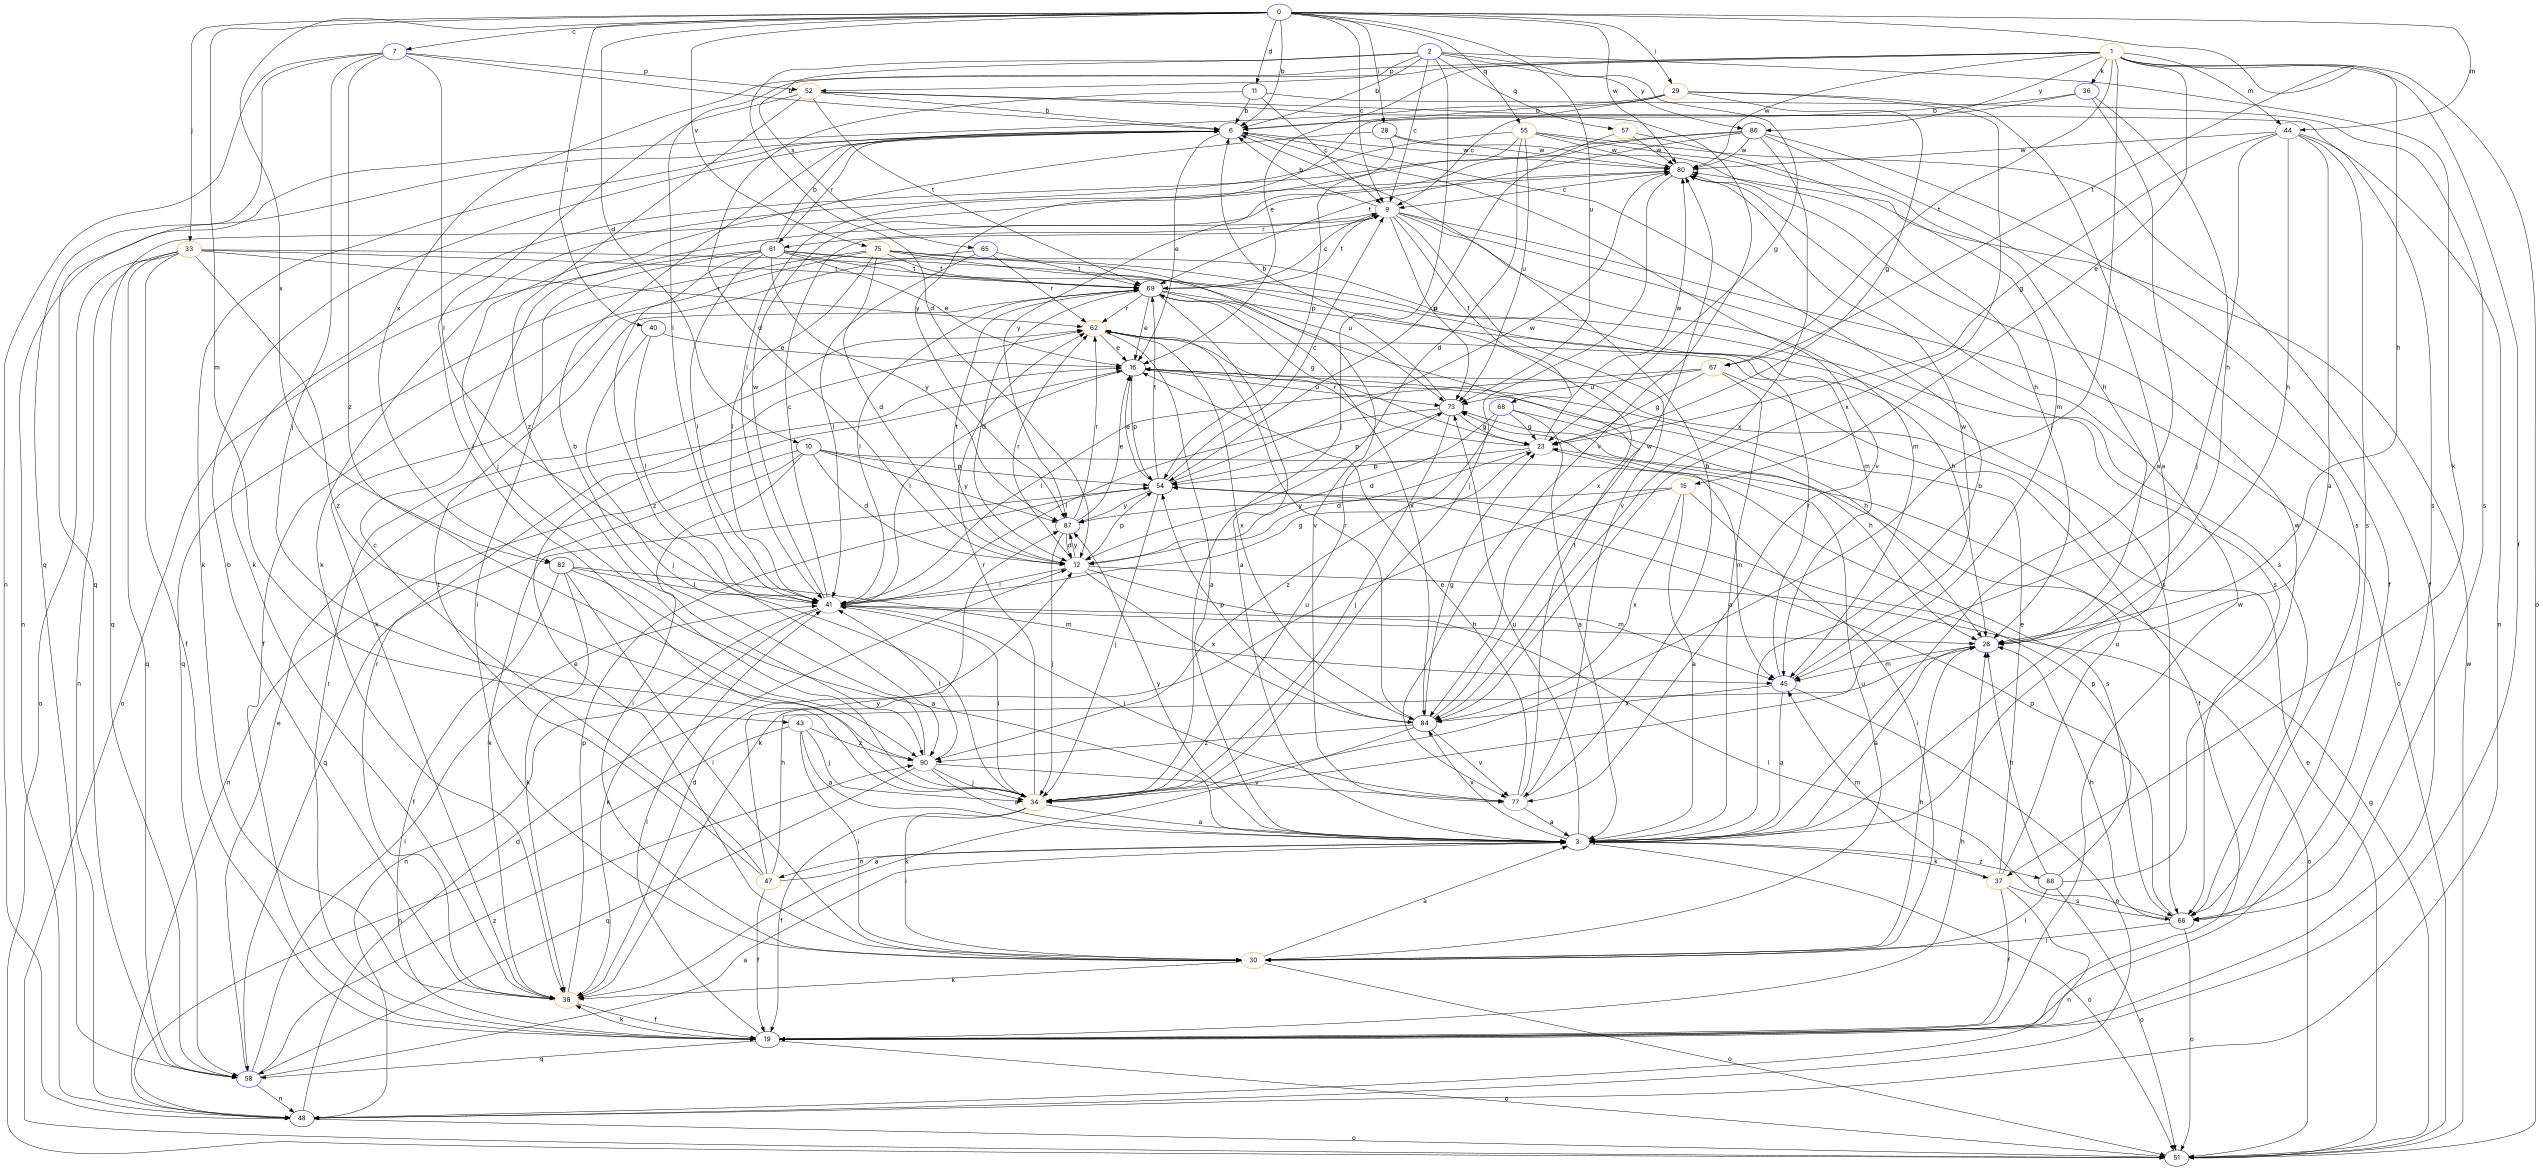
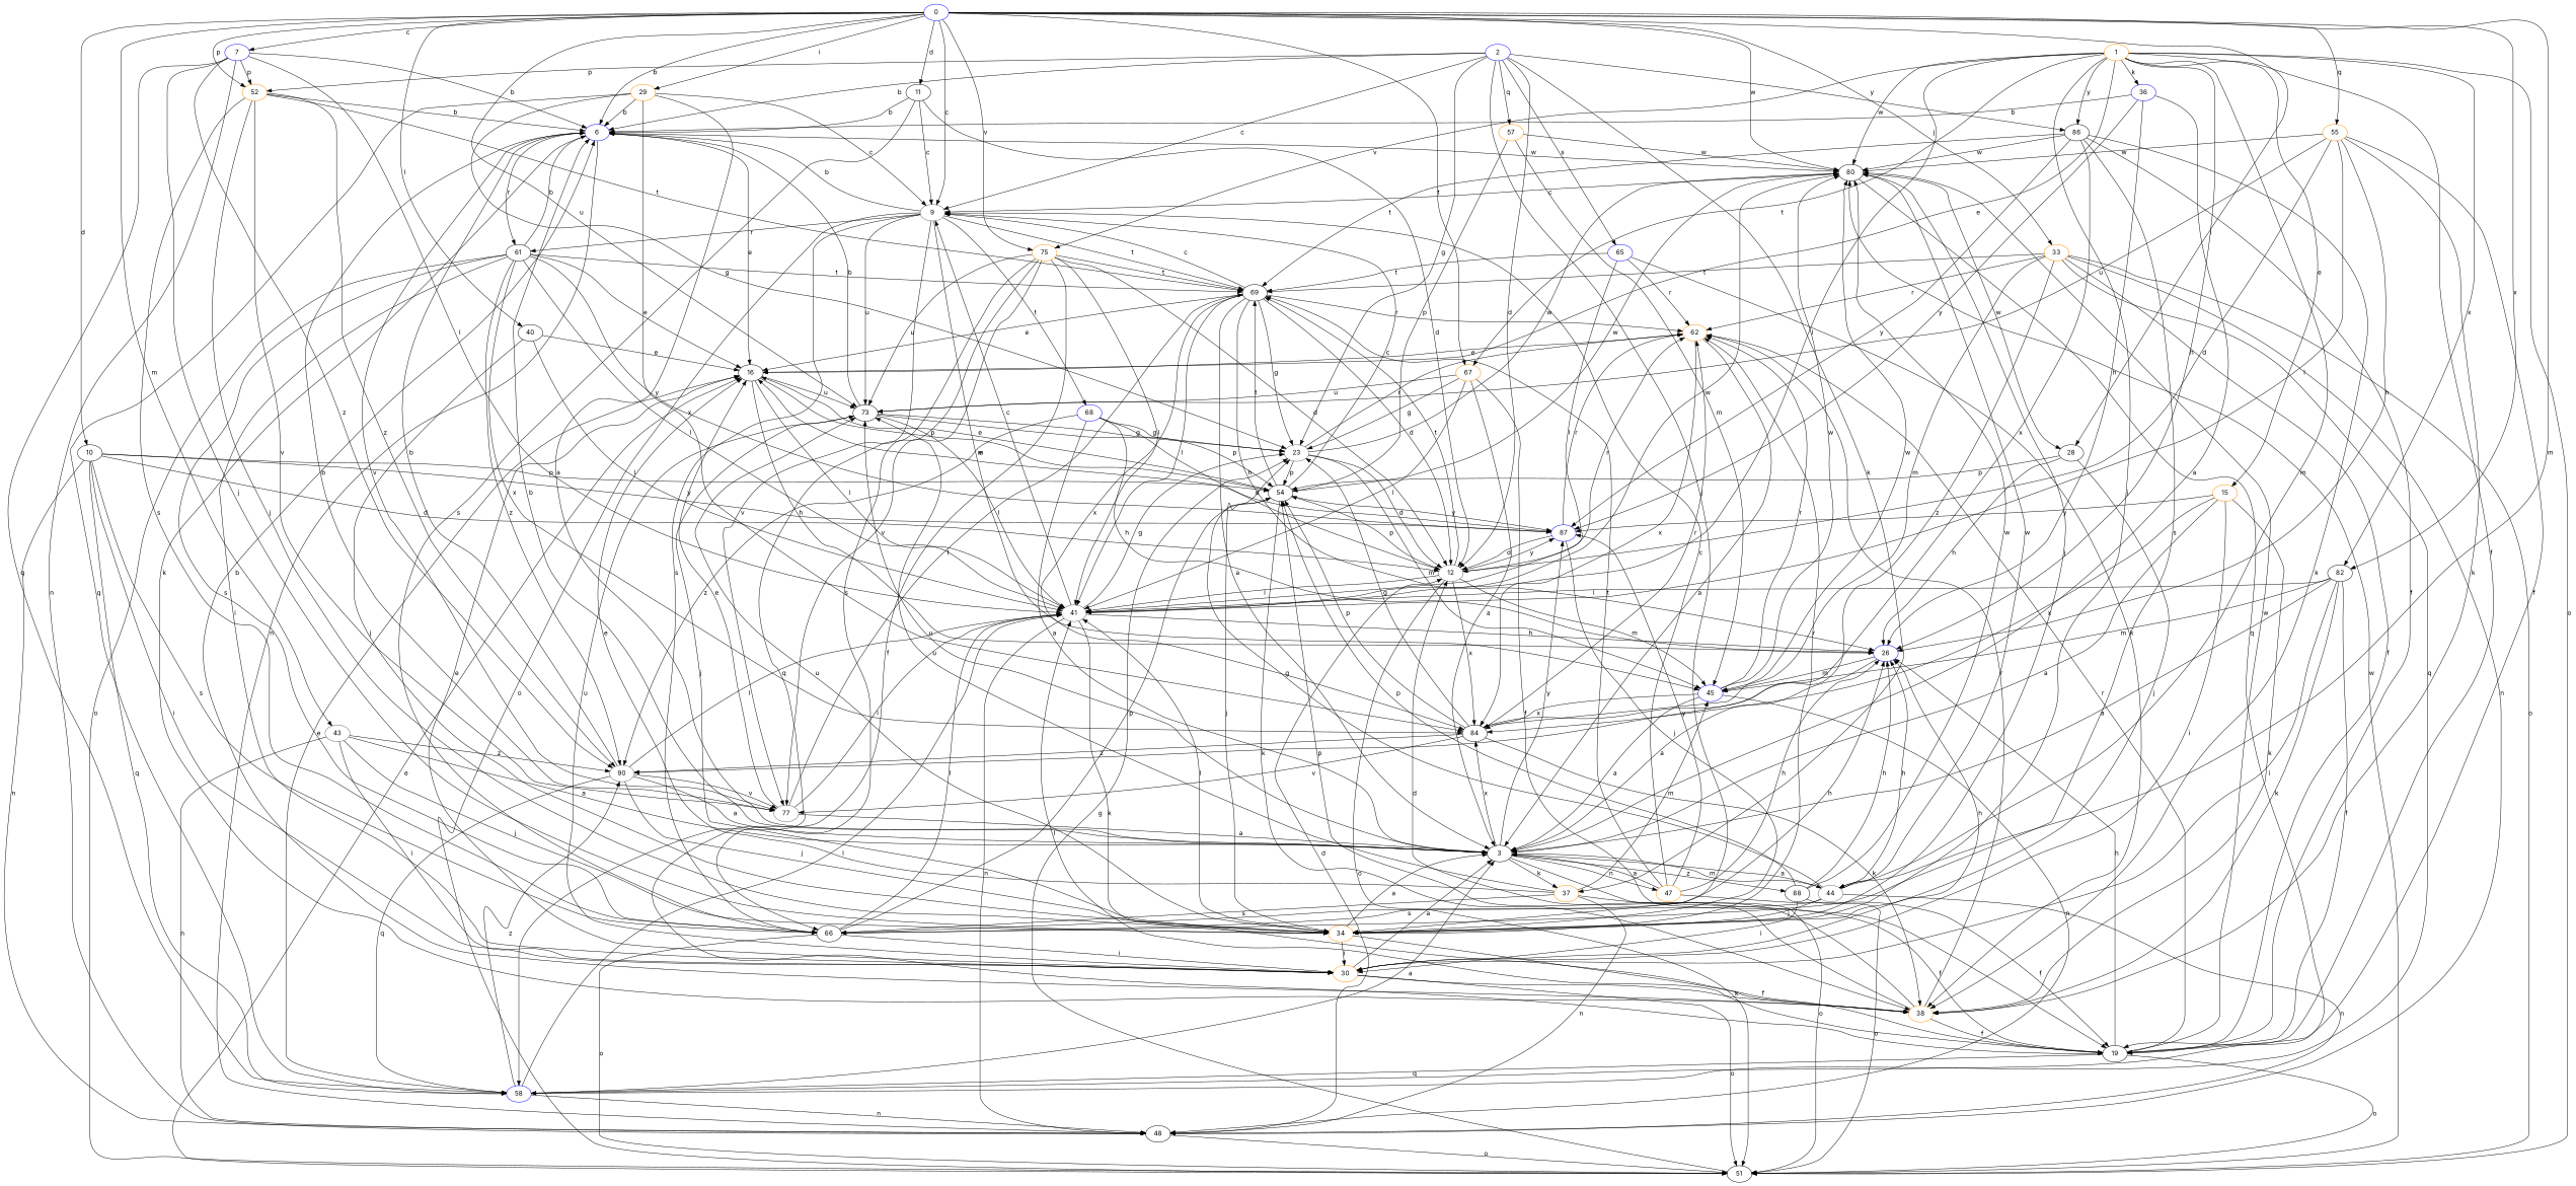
  strict digraph {
    fontname=Inter
    node [color=black fontname=Inter]
    edge [fontname=Inter]
    0 [color=blue]
    6 [color=blue]
    7 [color=blue]
    9 [color=gray40]
    10
    11
    28
    29 [color=darkorange]
    33 [color=darkorange]
    40
    43 [color=gray40]
    44 [color=gray40]
    52 [color=darkorange]
    55 [color=darkorange]
    67 [color=darkorange]
    73
    75 [color=darkorange]
    80
    82
    16
    38 [color=darkorange]
    48
    61
    77 [color=gray40]
    34 [color=darkorange]
    41 [color=gray40]
    58 [color=blue]
    90 [color=gray40]
    51
    66
    45 [color=blue]
    68 [color=blue]
    69
    12 [color=gray40]
    87 [color=blue]
    30 [color=darkorange]
    54
    26 [color=blue]
    23 [color=gray40]
    3
    84
    19
    62 [color=darkorange]
    1 [color=darkorange]
    15 [color=darkorange]
    36 [color=blue]
    86
    2 [color=blue]
    37 [color=darkorange]
    57 [color=darkorange]
    65 [color=blue]
    47 [color=darkorange]
    88
    0 -> 6 [label=b]
    0 -> 7 [label=c]
    0 -> 9 [label=c]
    0 -> 10 [label=d]
    0 -> 11 [label=d]
    0 -> 28 [label=i]
    0 -> 29 [label=i]
    0 -> 33 [label=j]
    0 -> 40 [label=l]
    0 -> 43 [label=m]
    0 -> 44 [label=m]
+   0 -> 52 [label=p]
    0 -> 55 [label=q]
    0 -> 67 [label=t]
    0 -> 73 [label=u]
    0 -> 75 [label=v]
    0 -> 80 [label=w]
    0 -> 82 [label=x]
    6 -> 80 [label=w]
    6 -> 16 [label=e]
    6 -> 38 [label=k]
    6 -> 48 [label=n]
    6 -> 61 [label=r]
    6 -> 77 [label=v]
    7 -> 6 [label=b]
    7 -> 52 [label=p]
    7 -> 48 [label=n]
    7 -> 34 [label=j]
    7 -> 41 [label=l]
    7 -> 58 [label=q]
    7 -> 90 [label=z]
    9 -> 6 [label=b]
    9 -> 73 [label=u]
    9 -> 61 [label=r]
    9 -> 77 [label=v]
    9 -> 51 [label=o]
    9 -> 66 [label=s]
    9 -> 45 [label=m]
    9 -> 68 [label=t]
    9 -> 69 [label=t]
    10 -> 48 [label=n]
    10 -> 58 [label=q]
    10 -> 66 [label=s]
    10 -> 12 [label=d]
    10 -> 87 [label=y]
    10 -> 30 [label=i]
    10 -> 54 [label=p]
    11 -> 6 [label=b]
    11 -> 9 [label=c]
    11 -> 66 [label=s]
    11 -> 12 [label=d]
-   28 -> 80 [label=w]
+   80 -> 28 [label=w]
    28 -> 34 [label=j]
    28 -> 54 [label=p]
    28 -> 26 [label=h]
    29 -> 6 [label=b]
    29 -> 9 [label=c]
    29 -> 58 [label=q]
    29 -> 23 [label=g]
    29 -> 3 [label=a]
    29 -> 84 [label=x]
    33 -> 48 [label=n]
    33 -> 58 [label=q]
    33 -> 90 [label=z]
    33 -> 51 [label=o]
    33 -> 45 [label=m]
    33 -> 69 [label=t]
    33 -> 19 [label=f]
    33 -> 62 [label=r]
    40 -> 16 [label=e]
    40 -> 34 [label=j]
    40 -> 41 [label=l]
    43 -> 48 [label=n]
    43 -> 34 [label=j]
    43 -> 90 [label=z]
    43 -> 30 [label=i]
    43 -> 3 [label=a]
    44 -> 80 [label=w]
    44 -> 48 [label=n]
    44 -> 34 [label=j]
    44 -> 66 [label=s]
    44 -> 26 [label=h]
    44 -> 23 [label=g]
    44 -> 3 [label=a]
    52 -> 6 [label=b]
    52 -> 77 [label=v]
    52 -> 34 [label=j]
    52 -> 90 [label=z]
    52 -> 66 [label=s]
    52 -> 69 [label=t]
    55 -> 73 [label=u]
    55 -> 80 [label=w]
    55 -> 38 [label=k]
    55 -> 41 [label=l]
    55 -> 12 [label=d]
    55 -> 26 [label=h]
    55 -> 19 [label=f]
    67 -> 73 [label=u]
    67 -> 41 [label=l]
    67 -> 23 [label=g]
    67 -> 3 [label=a]
    67 -> 19 [label=f]
    73 -> 6 [label=b]
    73 -> 34 [label=j]
    73 -> 41 [label=l]
    73 -> 54 [label=p]
    73 -> 23 [label=g]
    75 -> 73 [label=u]
    75 -> 77 [label=v]
    75 -> 41 [label=l]
    75 -> 58 [label=q]
    75 -> 66 [label=s]
    75 -> 69 [label=t]
    75 -> 12 [label=d]
    75 -> 19 [label=f]
    80 -> 9 [label=c]
    80 -> 34 [label=j]
    80 -> 58 [label=q]
    82 -> 38 [label=k]
    82 -> 41 [label=l]
    82 -> 45 [label=m]
    82 -> 30 [label=i]
    82 -> 3 [label=a]
    82 -> 19 [label=f]
    16 -> 73 [label=u]
    16 -> 41 [label=l]
    16 -> 54 [label=p]
    16 -> 26 [label=h]
    38 -> 6 [label=b]
    38 -> 12 [label=d]
    38 -> 54 [label=p]
    38 -> 19 [label=f]
    38 -> 62 [label=r]
    48 -> 51 [label=o]
    48 -> 12 [label=d]
    61 -> 6 [label=b]
    61 -> 16 [label=e]
    61 -> 41 [label=l]
    61 -> 90 [label=z]
    61 -> 51 [label=o]
    61 -> 66 [label=s]
    61 -> 69 [label=t]
    61 -> 87 [label=y]
    61 -> 30 [label=i]
    61 -> 84 [label=x]
    77 -> 6 [label=b]
    77 -> 16 [label=e]
    77 -> 41 [label=l]
    77 -> 69 [label=t]
    77 -> 3 [label=a]
    34 -> 73 [label=u]
    34 -> 41 [label=l]
    34 -> 30 [label=i]
    34 -> 3 [label=a]
    34 -> 19 [label=f]
    34 -> 62 [label=r]
    41 -> 9 [label=c]
    41 -> 80 [label=w]
    41 -> 38 [label=k]
    41 -> 48 [label=n]
    41 -> 26 [label=h]
    41 -> 23 [label=g]
    58 -> 16 [label=e]
    58 -> 48 [label=n]
    58 -> 41 [label=l]
    58 -> 90 [label=z]
    58 -> 3 [label=a]
    90 -> 6 [label=b]
    90 -> 77 [label=v]
    90 -> 34 [label=j]
    90 -> 41 [label=l]
    90 -> 58 [label=q]
    90 -> 3 [label=a]
    51 -> 80 [label=w]
    51 -> 16 [label=e]
    51 -> 23 [label=g]
    66 -> 41 [label=l]
    66 -> 51 [label=o]
    66 -> 30 [label=i]
    66 -> 54 [label=p]
    66 -> 26 [label=h]
    45 -> 80 [label=w]
    45 -> 48 [label=n]
    45 -> 3 [label=a]
    45 -> 84 [label=x]
    45 -> 62 [label=r]
    68 -> 90 [label=z]
    68 -> 12 [label=d]
    68 -> 26 [label=h]
    68 -> 23 [label=g]
    68 -> 3 [label=a]
    69 -> 9 [label=c]
    69 -> 16 [label=e]
    69 -> 41 [label=l]
    69 -> 12 [label=d]
    69 -> 26 [label=h]
    69 -> 23 [label=g]
    69 -> 3 [label=a]
    69 -> 84 [label=x]
    69 -> 62 [label=r]
    12 -> 41 [label=l]
    12 -> 51 [label=o]
    12 -> 45 [label=m]
    12 -> 69 [label=t]
    12 -> 87 [label=y]
    12 -> 54 [label=p]
    12 -> 84 [label=x]
    12 -> 62 [label=r]
    87 -> 16 [label=e]
    87 -> 34 [label=j]
    87 -> 12 [label=d]
    87 -> 62 [label=r]
    30 -> 73 [label=u]
    30 -> 16 [label=e]
    30 -> 38 [label=k]
    30 -> 51 [label=o]
    30 -> 26 [label=h]
    30 -> 3 [label=a]
    54 -> 9 [label=c]
    54 -> 80 [label=w]
    54 -> 16 [label=e]
    54 -> 38 [label=k]
    54 -> 34 [label=j]
    54 -> 69 [label=t]
    54 -> 87 [label=y]
    26 -> 45 [label=m]
    26 -> 3 [label=a]
    23 -> 80 [label=w]
    23 -> 45 [label=m]
    23 -> 12 [label=d]
    23 -> 54 [label=p]
    23 -> 62 [label=r]
    3 -> 6 [label=b]
+   3 -> 44 [label=m]
    3 -> 73 [label=u]
    3 -> 51 [label=o]
    3 -> 87 [label=y]
    3 -> 84 [label=x]
    3 -> 37 [label=k]
    3 -> 47 [label=n]
    3 -> 88 [label=z]
    84 -> 80 [label=w]
    84 -> 38 [label=k]
    84 -> 77 [label=v]
    84 -> 90 [label=z]
    84 -> 54 [label=p]
    84 -> 23 [label=g]
    84 -> 62 [label=r]
    19 -> 80 [label=w]
-   19 -> 38 [label=k]
    19 -> 41 [label=l]
    19 -> 58 [label=q]
    19 -> 51 [label=o]
    19 -> 26 [label=h]
    19 -> 62 [label=r]
    62 -> 16 [label=e]
    62 -> 3 [label=a]
    62 -> 84 [label=x]
    1 -> 44 [label=m]
    1 -> 67 [label=t]
+   1 -> 75 [label=v]
    1 -> 80 [label=w]
    1 -> 82 [label=x]
    1 -> 16 [label=e]
    1 -> 34 [label=j]
    1 -> 41 [label=l]
    1 -> 51 [label=o]
    1 -> 26 [label=h]
    1 -> 19 [label=f]
    1 -> 15 [label=e]
    1 -> 36 [label=k]
    1 -> 86 [label=y]
    15 -> 38 [label=k]
    15 -> 87 [label=y]
    15 -> 30 [label=i]
    15 -> 3 [label=a]
    15 -> 84 [label=x]
    36 -> 6 [label=b]
    36 -> 87 [label=y]
    36 -> 26 [label=h]
    36 -> 3 [label=a]
    86 -> 80 [label=w]
    86 -> 38 [label=k]
    86 -> 66 [label=s]
    86 -> 69 [label=t]
    86 -> 87 [label=y]
    86 -> 84 [label=x]
    86 -> 19 [label=f]
    2 -> 6 [label=b]
    2 -> 9 [label=c]
    2 -> 52 [label=p]
    2 -> 34 [label=j]
    2 -> 12 [label=d]
    2 -> 23 [label=g]
    2 -> 86 [label=y]
    2 -> 37 [label=k]
    2 -> 57 [label=q]
    2 -> 65 [label=s]
    37 -> 73 [label=u]
    37 -> 16 [label=e]
    37 -> 48 [label=n]
    37 -> 66 [label=s]
    37 -> 45 [label=m]
    37 -> 19 [label=f]
    57 -> 80 [label=w]
    57 -> 45 [label=m]
    57 -> 54 [label=p]
    65 -> 38 [label=k]
    65 -> 41 [label=l]
    65 -> 69 [label=t]
    65 -> 62 [label=r]
    47 -> 9 [label=c]
    47 -> 69 [label=t]
    47 -> 87 [label=y]
    47 -> 26 [label=h]
    47 -> 3 [label=a]
    47 -> 19 [label=f]
    88 -> 80 [label=w]
    88 -> 51 [label=o]
    88 -> 30 [label=i]
    88 -> 54 [label=p]
    88 -> 26 [label=h]
  }
